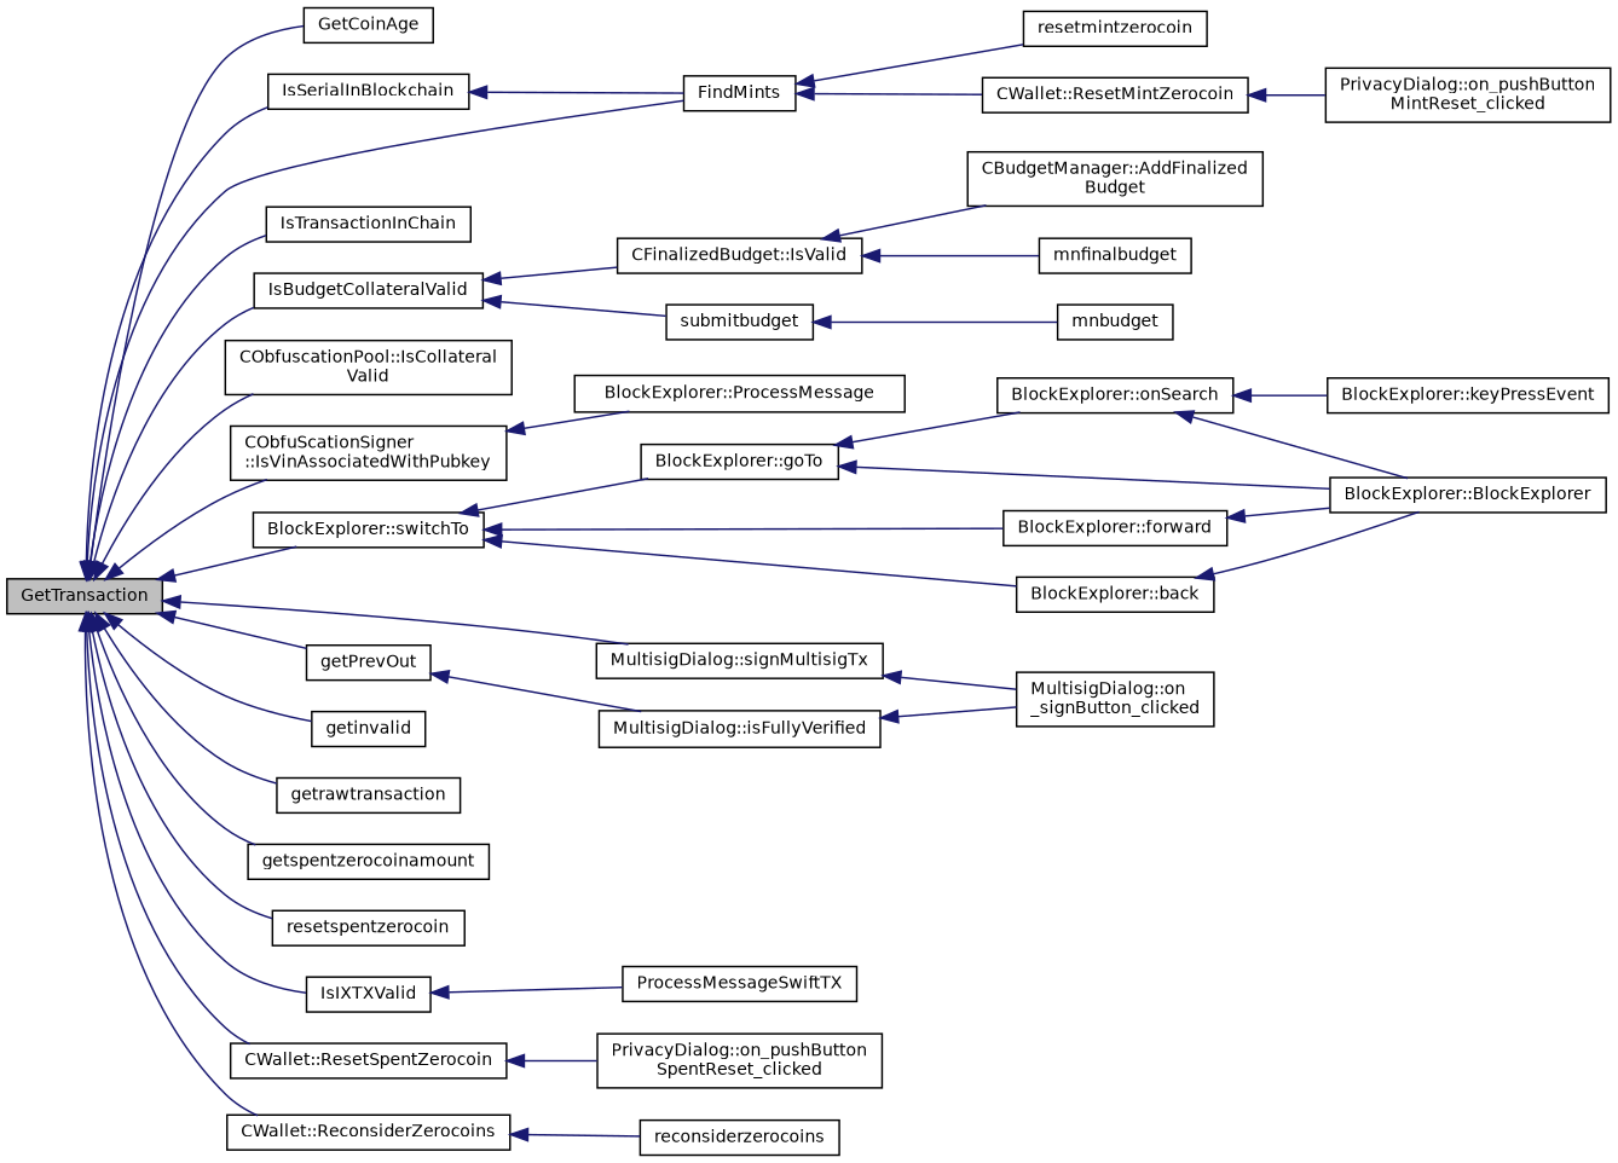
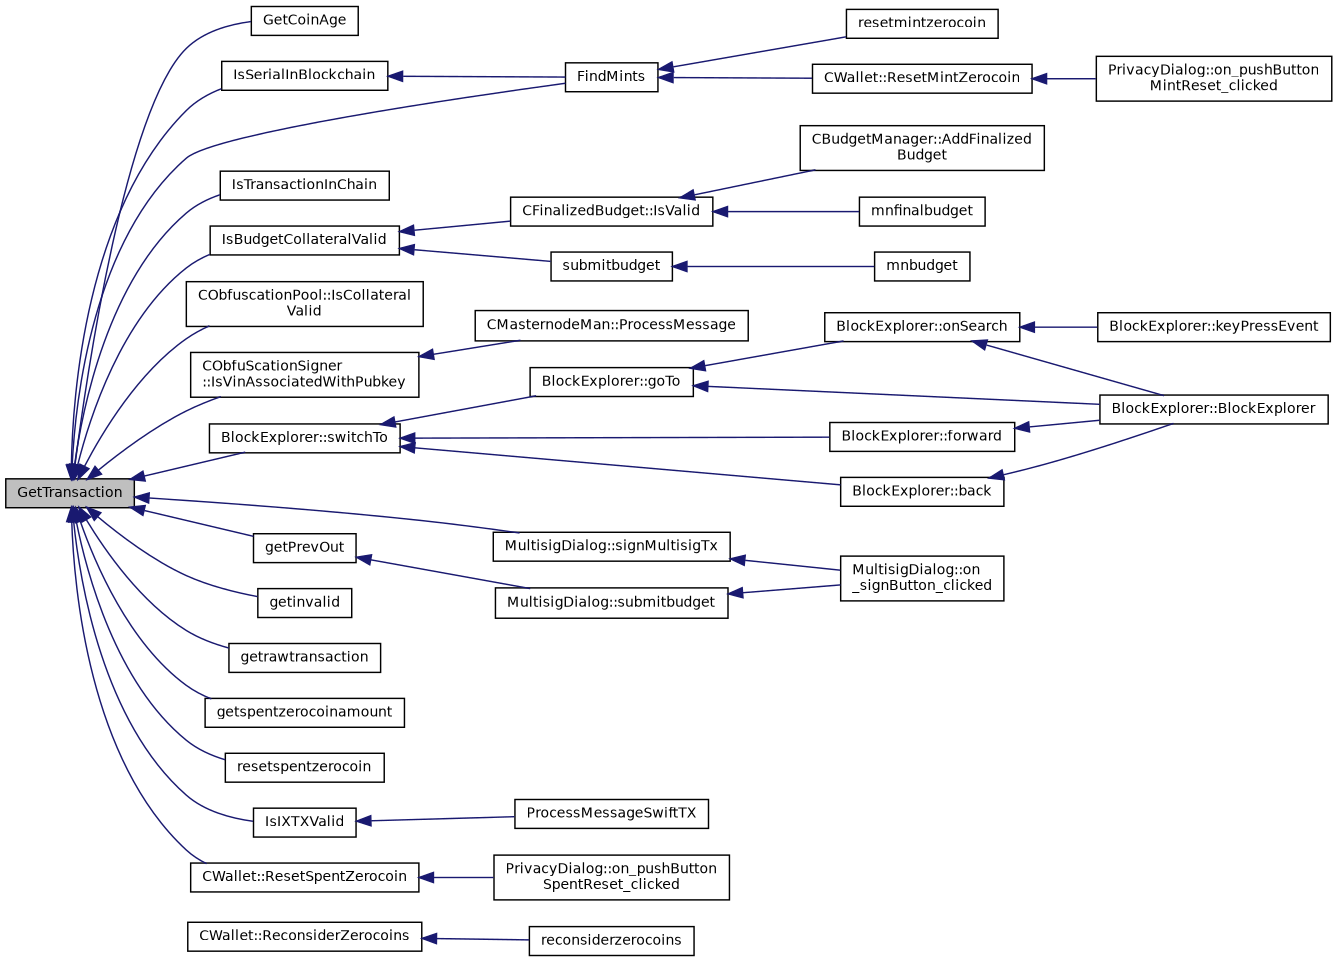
  digraph {
    rankdir=LR
    node [color=black fillcolor=white fontname=Helvetica fontsize=10 shape=record style=filled]
    edge [color=midnightblue dir=back fontname=Helvetica fontsize=10 labelfontname=Helvetica labelfontsize=10 style=solid]
    n1 [fillcolor=grey75 fontcolor=black height=0.2 label=GetTransaction width=0.4]
    n2 [height=0.2 label=GetCoinAge width=0.4]
    n3 [height=0.2 label=FindMints width=0.4]
    n4 [height=0.2 label=IsSerialInBlockchain width=0.4]
    n5 [height=0.2 label=IsTransactionInChain width=0.4]
    n6 [height=0.2 label=IsBudgetCollateralValid width=0.4]
    n7 [height=0.2 label="CObfuscationPool::IsCollateral\lValid" width=0.4]
    n8 [height=0.2 label="CObfuScationSigner\l::IsVinAssociatedWithPubkey" width=0.4]
    n9 [height=0.2 label=getPrevOut width=0.4]
    n10 [height=0.2 label="BlockExplorer::switchTo" width=0.4]
    n11 [height=0.2 label="MultisigDialog::signMultisigTx" width=0.4]
    n12 [height=0.2 label=getinvalid width=0.4]
    n13 [height=0.2 label=getrawtransaction width=0.4]
    n14 [height=0.2 label=getspentzerocoinamount width=0.4]
    n15 [height=0.2 label=resetspentzerocoin width=0.4]
    n16 [height=0.2 label=IsIXTXValid width=0.4]
    n17 [height=0.2 label="CWallet::ResetSpentZerocoin" width=0.4]
    n18 [height=0.2 label="CWallet::ReconsiderZerocoins" width=0.4]
    n19 [height=0.2 label=resetmintzerocoin width=0.4]
    n20 [height=0.2 label="CWallet::ResetMintZerocoin" width=0.4]
    n21 [height=0.2 label="CFinalizedBudget::IsValid" width=0.4]
    n22 [height=0.2 label=submitbudget width=0.4]
-   n23 [height=0.2 label="BlockExplorer::ProcessMessage" width=0.4]
-   n24 [height=0.2 label="MultisigDialog::isFullyVerified" width=0.4]
+   n23 [height=0.2 label="CMasternodeMan::ProcessMessage" width=0.4]
+   n24 [height=0.2 label="MultisigDialog::submitbudget" width=0.4]
    n25 [height=0.2 label="BlockExplorer::goTo" width=0.4]
    n26 [height=0.2 label="BlockExplorer::back" width=0.4]
    n27 [height=0.2 label="BlockExplorer::forward" width=0.4]
    n28 [height=0.2 label="MultisigDialog::on\l_signButton_clicked" width=0.4]
    n29 [height=0.2 label=ProcessMessageSwiftTX width=0.4]
    n30 [height=0.2 label="PrivacyDialog::on_pushButton\lSpentReset_clicked" width=0.4]
    n31 [height=0.2 label=reconsiderzerocoins width=0.4]
    n32 [height=0.2 label="PrivacyDialog::on_pushButton\lMintReset_clicked" width=0.4]
    n33 [height=0.2 label="CBudgetManager::AddFinalized\lBudget" width=0.4]
    n34 [height=0.2 label=mnfinalbudget width=0.4]
    n35 [height=0.2 label=mnbudget width=0.4]
    n36 [height=0.2 label="BlockExplorer::BlockExplorer" width=0.4]
    n37 [height=0.2 label="BlockExplorer::onSearch" width=0.4]
    n38 [height=0.2 label="BlockExplorer::keyPressEvent" width=0.4]
    n1 -> n2
    n1 -> n3
    n1 -> n4
    n1 -> n5
    n1 -> n6
    n1 -> n7
    n1 -> n8
    n1 -> n9
    n1 -> n10
    n1 -> n11
    n1 -> n12
    n1 -> n13
    n1 -> n14
    n1 -> n15
    n1 -> n16
    n1 -> n17
-   n1 -> n18
    n3 -> n19
    n3 -> n20
    n4 -> n3
    n6 -> n21
    n6 -> n22
    n8 -> n23
    n9 -> n24
    n10 -> n25
    n10 -> n26
    n10 -> n27
    n11 -> n28
    n16 -> n29
    n17 -> n30
    n18 -> n31
    n20 -> n32
    n21 -> n33
    n21 -> n34
    n22 -> n35
    n24 -> n28
    n25 -> n36
    n25 -> n37
    n26 -> n36
    n27 -> n36
    n37 -> n36
    n37 -> n38
  }
